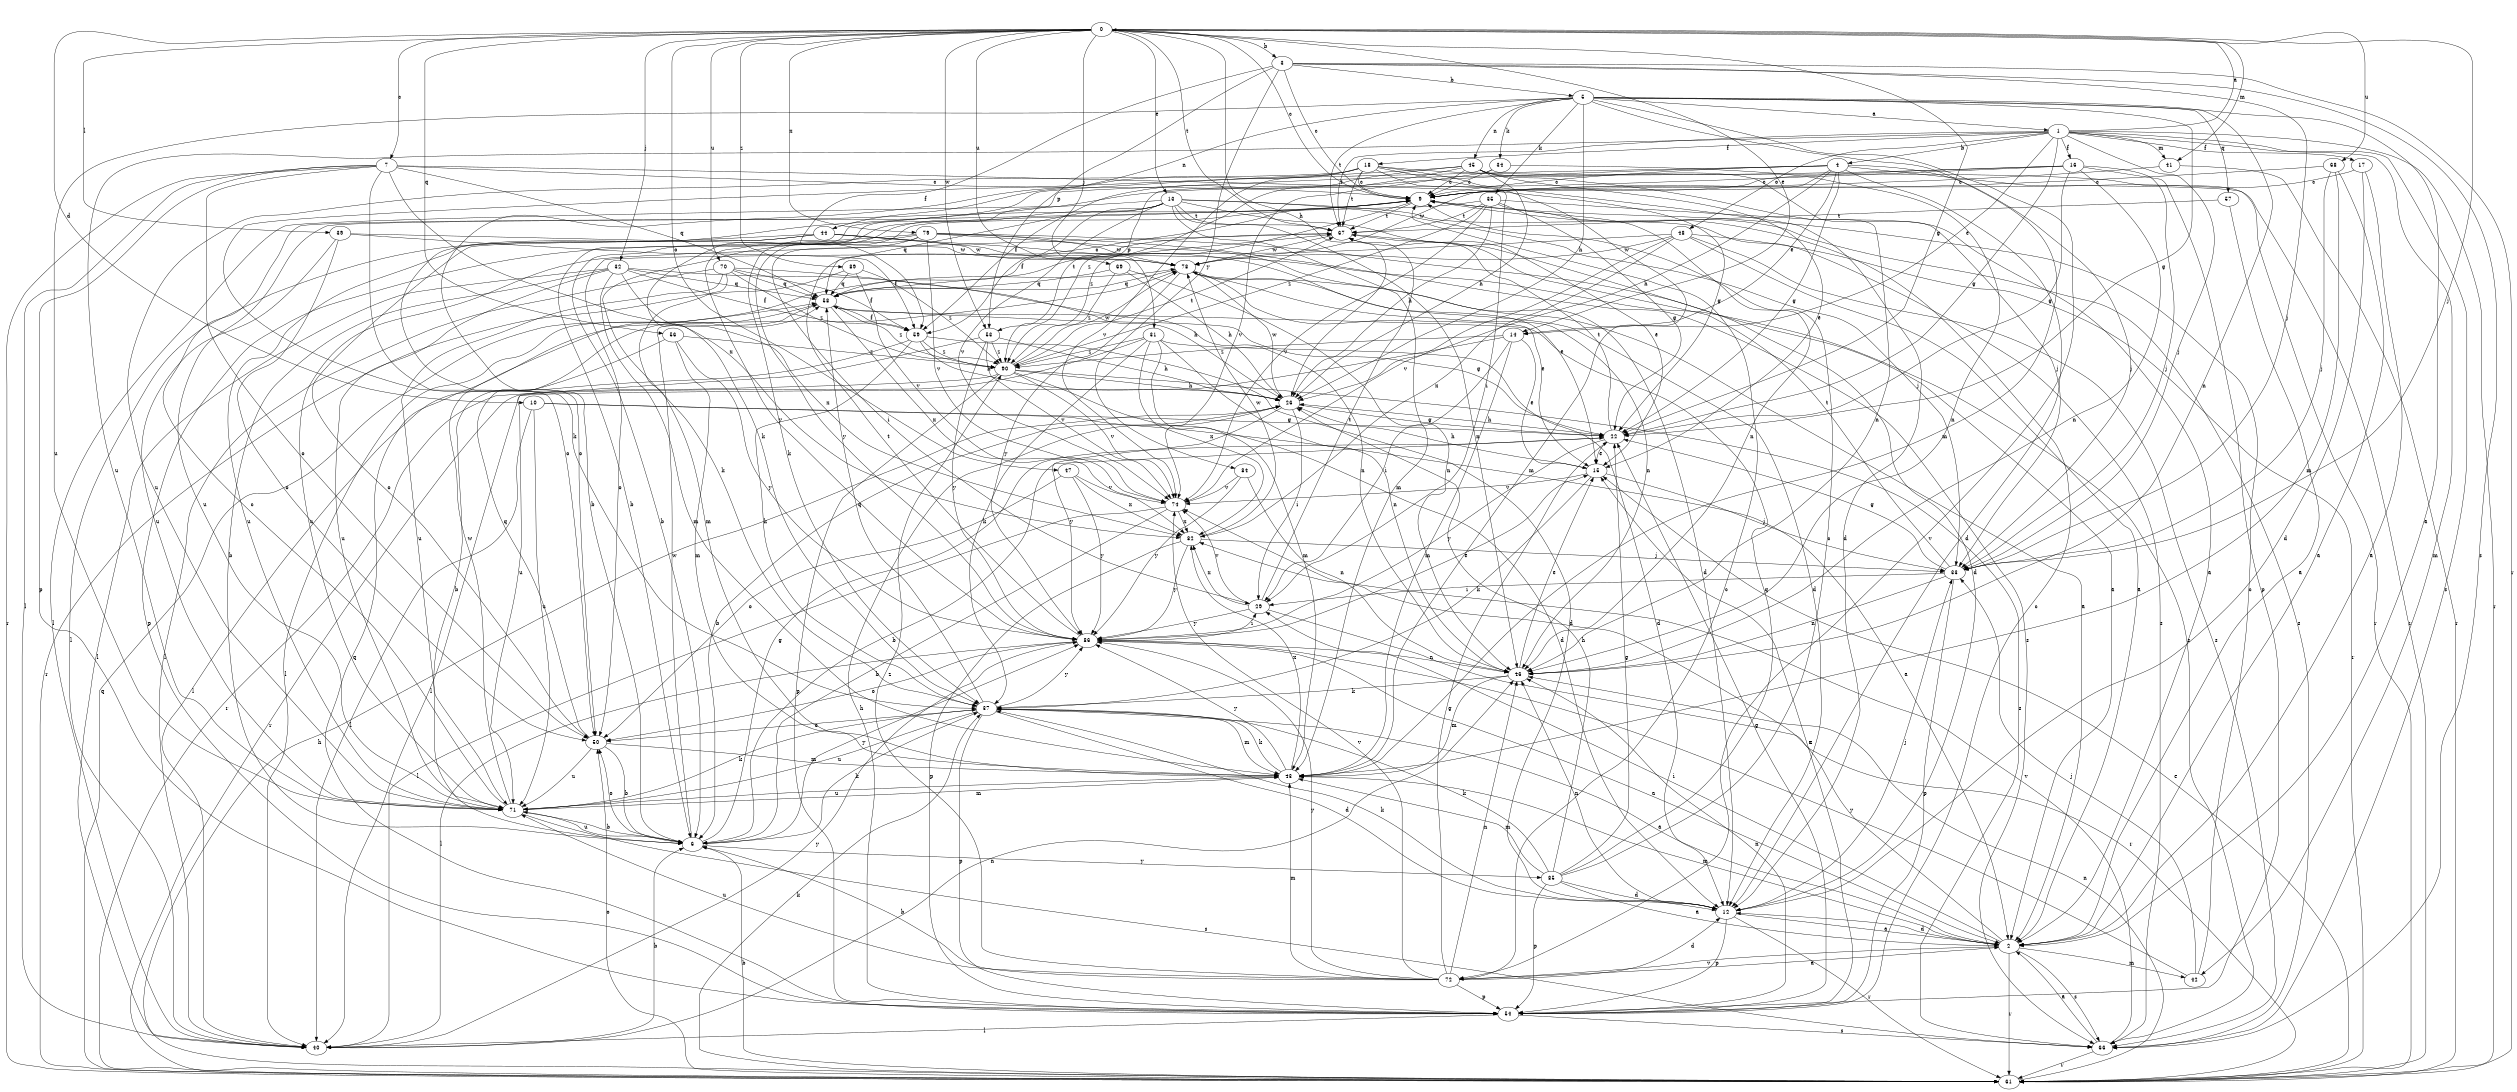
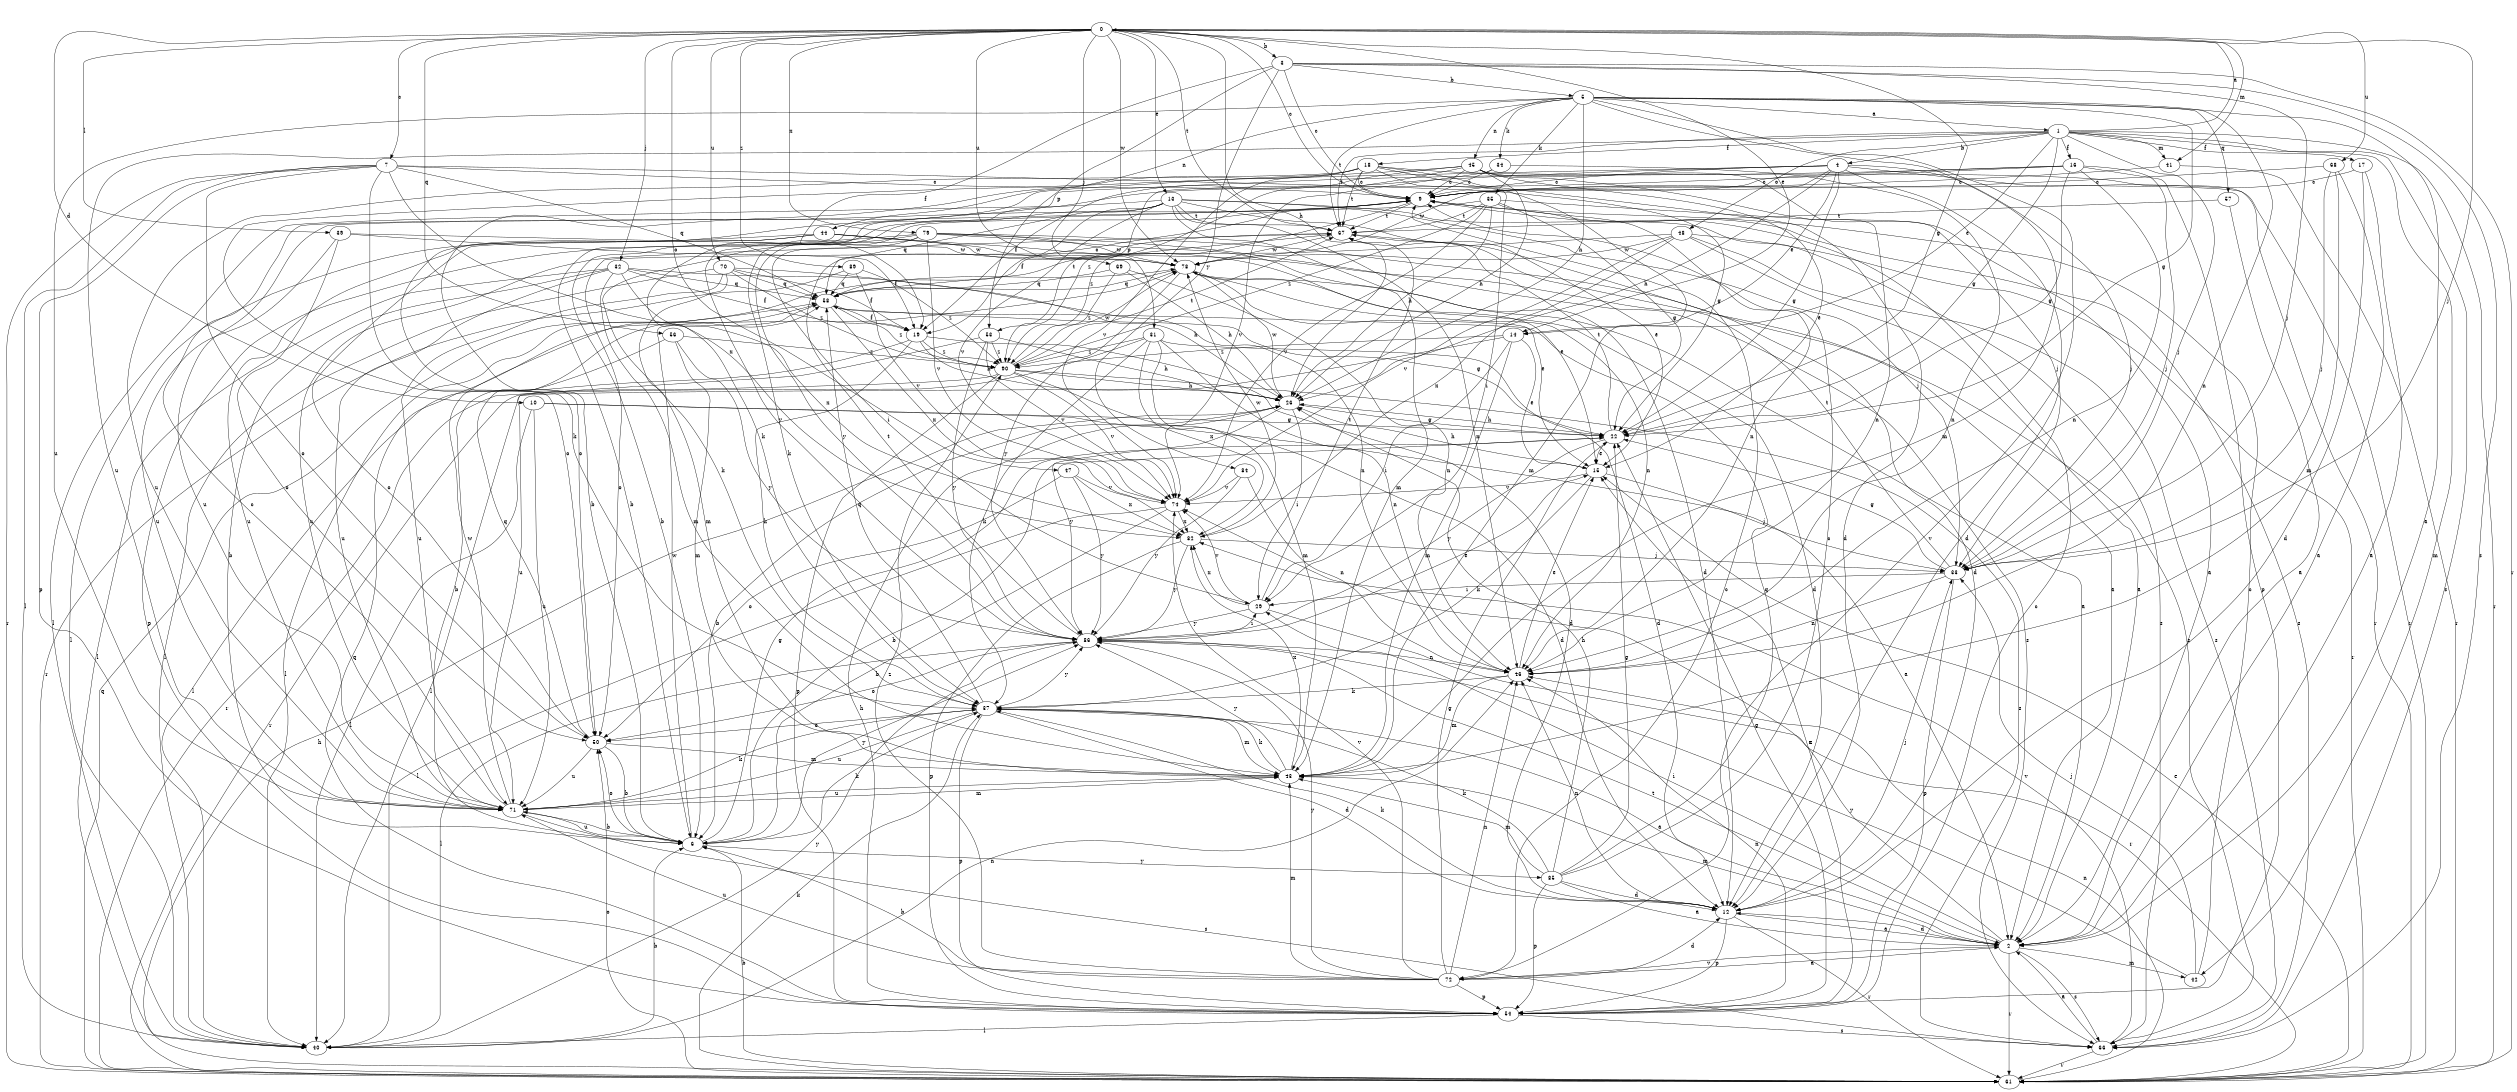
  strict digraph {
    0
    3
    7
    9
    10
    13
    14
    22
    26
    31
    32
    33
    39
    41
    47
    56
    67
    68
    69
    70
    78
    79
    89
    61
    n25 [label=66]
    5
-   19 [label=59]
+   19
    53
    84
    82
    50
    37
    40
    54
    58
    6
    90
    71
    2
    43
    46
    86
    15
    74
    29
    12
    1
    4
    16
    17
    18
    42
    48
    72
    34
    35
    44
    45
    57
    85
    0 -> 3 [label=b]
    0 -> 7 [label=c]
    0 -> 9 [label=c]
    0 -> 10 [label=d]
    0 -> 13 [label=e]
    0 -> 14 [label=e]
    0 -> 22 [label=g]
    0 -> 26 [label=h]
    0 -> 31 [label=j]
    0 -> 32 [label=j]
    0 -> 33 [label=j]
    0 -> 39 [label=l]
    0 -> 41 [label=m]
    0 -> 47 [label=o]
    0 -> 56 [label=q]
    0 -> 67 [label=t]
    0 -> 68 [label=u]
    0 -> 69 [label=u]
    0 -> 70 [label=u]
-   0 -> 53 [label=w]
+   0 -> 78 [label=w]
    0 -> 79 [label=x]
    0 -> 89 [label=z]
    3 -> 9 [label=c]
    3 -> 33 [label=j]
    3 -> 61 [label=r]
    3 -> n25 [label=s]
    3 -> 5 [label=b]
    3 -> 19 [label=f]
    3 -> 53 [label=p]
    3 -> 84 [label=y]
    7 -> 9 [label=c]
    7 -> 22 [label=g]
    7 -> 61 [label=r]
    7 -> 82 [label=x]
    7 -> 50 [label=o]
    7 -> 37 [label=k]
    7 -> 40 [label=l]
    7 -> 54 [label=p]
    7 -> 58 [label=q]
    9 -> 67 [label=t]
    9 -> n25 [label=s]
    9 -> 37 [label=k]
    9 -> 6 [label=b]
    9 -> 90 [label=z]
    10 -> 22 [label=g]
    10 -> 40 [label=l]
    10 -> 71 [label=u]
    10 -> 2 [label=a]
    13 -> 33 [label=j]
    13 -> 67 [label=t]
    13 -> n25 [label=s]
    13 -> 19 [label=f]
    13 -> 40 [label=l]
    13 -> 58 [label=q]
    13 -> 43 [label=m]
    13 -> 46 [label=n]
    13 -> 86 [label=y]
    13 -> 15 [label=e]
    13 -> 74 [label=v]
    14 -> 40 [label=l]
    14 -> 90 [label=z]
    14 -> 43 [label=m]
    14 -> 15 [label=e]
    14 -> 29 [label=i]
    22 -> 26 [label=h]
    22 -> 67 [label=t]
    22 -> 6 [label=b]
    22 -> 86 [label=y]
    22 -> 15 [label=e]
    26 -> 22 [label=g]
    26 -> 78 [label=w]
    26 -> 6 [label=b]
    26 -> 86 [label=y]
    26 -> 29 [label=i]
    31 -> 82 [label=x]
    31 -> 37 [label=k]
    31 -> 90 [label=z]
    31 -> 71 [label=u]
    31 -> 43 [label=m]
    31 -> 46 [label=n]
    31 -> 12 [label=d]
    32 -> 19 [label=f]
    32 -> 82 [label=x]
    32 -> 40 [label=l]
    32 -> 58 [label=q]
    32 -> 6 [label=b]
    32 -> 71 [label=u]
    32 -> 43 [label=m]
    32 -> 46 [label=n]
    33 -> 22 [label=g]
    33 -> 67 [label=t]
    33 -> 54 [label=p]
    33 -> 46 [label=n]
    33 -> 29 [label=i]
    39 -> 78 [label=w]
    39 -> 19 [label=f]
    39 -> 50 [label=o]
    39 -> 71 [label=u]
    41 -> 9 [label=c]
    41 -> 61 [label=r]
    47 -> 82 [label=x]
    47 -> 50 [label=o]
    47 -> 86 [label=y]
    47 -> 74 [label=v]
    56 -> 6 [label=b]
    56 -> 90 [label=z]
    56 -> 43 [label=m]
    56 -> 86 [label=y]
    67 -> 78 [label=w]
    67 -> 71 [label=u]
    67 -> 12 [label=d]
    68 -> 9 [label=c]
    68 -> 33 [label=j]
    68 -> 2 [label=a]
    68 -> 43 [label=m]
    69 -> 26 [label=h]
    69 -> 58 [label=q]
    69 -> 90 [label=z]
    69 -> 46 [label=n]
    70 -> 26 [label=h]
    70 -> 19 [label=f]
    70 -> 40 [label=l]
    70 -> 58 [label=q]
    70 -> 90 [label=z]
    70 -> 71 [label=u]
    70 -> 43 [label=m]
    78 -> 58 [label=q]
    78 -> 2 [label=a]
    78 -> 46 [label=n]
    78 -> 86 [label=y]
    78 -> 15 [label=e]
    78 -> 12 [label=d]
    79 -> 78 [label=w]
    79 -> n25 [label=s]
    79 -> 37 [label=k]
    79 -> 54 [label=p]
    79 -> 2 [label=a]
    79 -> 86 [label=y]
    79 -> 74 [label=v]
    79 -> 29 [label=i]
    79 -> 12 [label=d]
    89 -> 61 [label=r]
    89 -> 58 [label=q]
    89 -> 90 [label=z]
    89 -> 74 [label=v]
    61 -> 26 [label=h]
    61 -> 50 [label=o]
    61 -> 37 [label=k]
    61 -> 58 [label=q]
    61 -> 6 [label=b]
    61 -> 46 [label=n]
    61 -> 15 [label=e]
    n25 -> 61 [label=r]
    n25 -> 2 [label=a]
    n25 -> 74 [label=v]
    5 -> 22 [label=g]
    5 -> 26 [label=h]
    5 -> 67 [label=t]
    5 -> 71 [label=u]
    5 -> 2 [label=a]
    5 -> 43 [label=m]
    5 -> 46 [label=n]
    5 -> 1 [label=a]
    5 -> 72 [label=v]
    5 -> 34 [label=k]
    5 -> 35 [label=k]
    5 -> 44 [label=n]
    5 -> 45 [label=n]
    5 -> 57 [label=q]
    19 -> 26 [label=h]
    19 -> 37 [label=k]
    19 -> 40 [label=l]
    19 -> 90 [label=z]
    19 -> 12 [label=d]
    53 -> 26 [label=h]
    53 -> 61 [label=r]
    53 -> 90 [label=z]
    53 -> 86 [label=y]
    53 -> 74 [label=v]
    84 -> 46 [label=n]
    84 -> 86 [label=y]
    84 -> 74 [label=v]
    82 -> 33 [label=j]
    82 -> 78 [label=w]
    82 -> 54 [label=p]
    82 -> 86 [label=y]
    50 -> 58 [label=q]
    50 -> 6 [label=b]
    50 -> 71 [label=u]
    50 -> 43 [label=m]
    37 -> 50 [label=o]
    37 -> 54 [label=p]
    37 -> 58 [label=q]
    37 -> 71 [label=u]
    37 -> 2 [label=a]
    37 -> 43 [label=m]
    37 -> 86 [label=y]
    37 -> 12 [label=d]
    40 -> 6 [label=b]
    40 -> 46 [label=n]
    40 -> 86 [label=y]
    54 -> 9 [label=c]
    54 -> 22 [label=g]
    54 -> 26 [label=h]
    54 -> n25 [label=s]
    54 -> 40 [label=l]
    54 -> 58 [label=q]
    54 -> 46 [label=n]
    54 -> 15 [label=e]
    58 -> 9 [label=c]
    58 -> 22 [label=g]
    58 -> 67 [label=t]
    58 -> 19 [label=f]
    58 -> 82 [label=x]
    58 -> 40 [label=l]
    58 -> 90 [label=z]
    6 -> 22 [label=g]
    6 -> 78 [label=w]
    6 -> 50 [label=o]
    6 -> 37 [label=k]
    6 -> 71 [label=u]
    6 -> 86 [label=y]
    6 -> 85 [label=y]
    90 -> 26 [label=h]
    90 -> 67 [label=t]
    90 -> 78 [label=w]
    90 -> 61 [label=r]
    90 -> n25 [label=s]
    90 -> 54 [label=p]
    90 -> 74 [label=v]
    90 -> 12 [label=d]
    71 -> 9 [label=c]
    71 -> 78 [label=w]
    71 -> n25 [label=s]
    71 -> 37 [label=k]
    71 -> 6 [label=b]
    71 -> 43 [label=m]
    2 -> 61 [label=r]
    2 -> n25 [label=s]
    2 -> 82 [label=x]
    2 -> 43 [label=m]
    2 -> 29 [label=i]
    2 -> 12 [label=d]
    2 -> 42 [label=m]
    2 -> 72 [label=v]
    43 -> 82 [label=x]
    43 -> 37 [label=k]
    43 -> 71 [label=u]
    43 -> 86 [label=y]
    46 -> 37 [label=k]
    46 -> 43 [label=m]
    46 -> 15 [label=e]
    86 -> 67 [label=t]
    86 -> 50 [label=o]
    86 -> 40 [label=l]
-   86 -> 2 [label=a]
+   86 -> 2 [label=t]
    86 -> 46 [label=n]
    86 -> 15 [label=e]
    86 -> 29 [label=i]
    15 -> 26 [label=h]
    15 -> 33 [label=j]
    15 -> 37 [label=k]
    15 -> 74 [label=v]
    74 -> 82 [label=x]
    74 -> 40 [label=l]
    74 -> 6 [label=b]
    29 -> 67 [label=t]
    29 -> 61 [label=r]
    29 -> 82 [label=x]
    29 -> 86 [label=y]
    29 -> 74 [label=v]
    12 -> 33 [label=j]
    12 -> 61 [label=r]
    12 -> 37 [label=k]
    12 -> 54 [label=p]
    12 -> 2 [label=a]
    12 -> 46 [label=n]
    1 -> 0 [label=a]
    1 -> 14 [label=e]
    1 -> 22 [label=g]
    1 -> 33 [label=j]
    1 -> 41 [label=m]
    1 -> 67 [label=t]
    1 -> 61 [label=r]
    1 -> n25 [label=s]
    1 -> 71 [label=u]
    1 -> 4 [label=b]
    1 -> 16 [label=f]
    1 -> 17 [label=f]
    1 -> 18 [label=f]
    1 -> 42 [label=m]
    1 -> 48 [label=o]
    4 -> 9 [label=c]
    4 -> 14 [label=e]
    4 -> 22 [label=g]
    4 -> 26 [label=h]
    4 -> 33 [label=j]
    4 -> 78 [label=w]
    4 -> 61 [label=r]
    4 -> 53 [label=p]
    4 -> 50 [label=o]
    4 -> 12 [label=d]
    16 -> 9 [label=c]
    16 -> 22 [label=g]
    16 -> 33 [label=j]
    16 -> 37 [label=k]
    16 -> 54 [label=p]
    16 -> 6 [label=b]
    16 -> 46 [label=n]
    17 -> 9 [label=c]
    17 -> 2 [label=a]
    17 -> 12 [label=d]
    18 -> 9 [label=c]
    18 -> 67 [label=t]
    18 -> 61 [label=r]
    18 -> 6 [label=b]
    18 -> 71 [label=u]
    18 -> 43 [label=m]
    18 -> 74 [label=v]
    18 -> 29 [label=i]
    18 -> 12 [label=d]
    42 -> 9 [label=c]
    42 -> 33 [label=j]
    42 -> 86 [label=y]
    48 -> 78 [label=w]
    48 -> 61 [label=r]
    48 -> n25 [label=s]
    48 -> 82 [label=x]
    48 -> 50 [label=o]
    48 -> 2 [label=a]
    48 -> 74 [label=v]
    72 -> 9 [label=c]
    72 -> 22 [label=g]
    72 -> 54 [label=p]
    72 -> 6 [label=b]
    72 -> 90 [label=z]
    72 -> 71 [label=u]
    72 -> 2 [label=a]
    72 -> 43 [label=m]
    72 -> 46 [label=n]
    72 -> 86 [label=y]
    72 -> 74 [label=v]
    72 -> 12 [label=d]
    34 -> 9 [label=c]
    34 -> 46 [label=n]
    34 -> 74 [label=v]
    35 -> 22 [label=g]
    35 -> 26 [label=h]
    35 -> 67 [label=t]
    35 -> 90 [label=z]
    35 -> 71 [label=u]
    35 -> 2 [label=a]
    35 -> 46 [label=n]
    35 -> 74 [label=v]
    44 -> 78 [label=w]
    44 -> n25 [label=s]
    44 -> 50 [label=o]
    44 -> 40 [label=l]
    44 -> 71 [label=u]
    44 -> 15 [label=e]
    45 -> 9 [label=c]
    45 -> 26 [label=h]
    45 -> 33 [label=j]
    45 -> 19 [label=f]
    45 -> 50 [label=o]
    45 -> 90 [label=z]
    45 -> 46 [label=n]
    45 -> 15 [label=e]
    57 -> 67 [label=t]
    57 -> 2 [label=a]
    85 -> 9 [label=c]
    85 -> 22 [label=g]
    85 -> 26 [label=h]
    85 -> 37 [label=k]
    85 -> 54 [label=p]
    85 -> 58 [label=q]
    85 -> 2 [label=a]
    85 -> 43 [label=m]
    85 -> 12 [label=d]
  }
